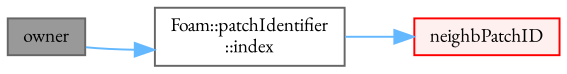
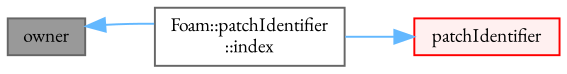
  digraph {
    fontname="EB Garamond"
    rankdir=LR
    node [fontname="EB Garamond" fontsize=10 shape=box style=filled]
    edge [color=steelblue1 fontname="EB Garamond" fontsize=10 labelfontname=Helvetica labelfontsize=10 style=solid]
    n1 [color=gray40 fillcolor=grey60 fontcolor=black height=0.2 label=owner width=0.4]
    n2 [color=grey40 fillcolor=white height=0.2 label="Foam::patchIdentifier\l::index" width=0.4]
-   n3 [color=red fillcolor="#FFF0F0" height=0.2 label=neighbPatchID width=0.4]
-   n1 -> n2
+   n3 [color=red fillcolor="#FFF0F0" height=0.2 label=patchIdentifier width=0.4]
+   n2 -> n1
    n2 -> n3
  }
